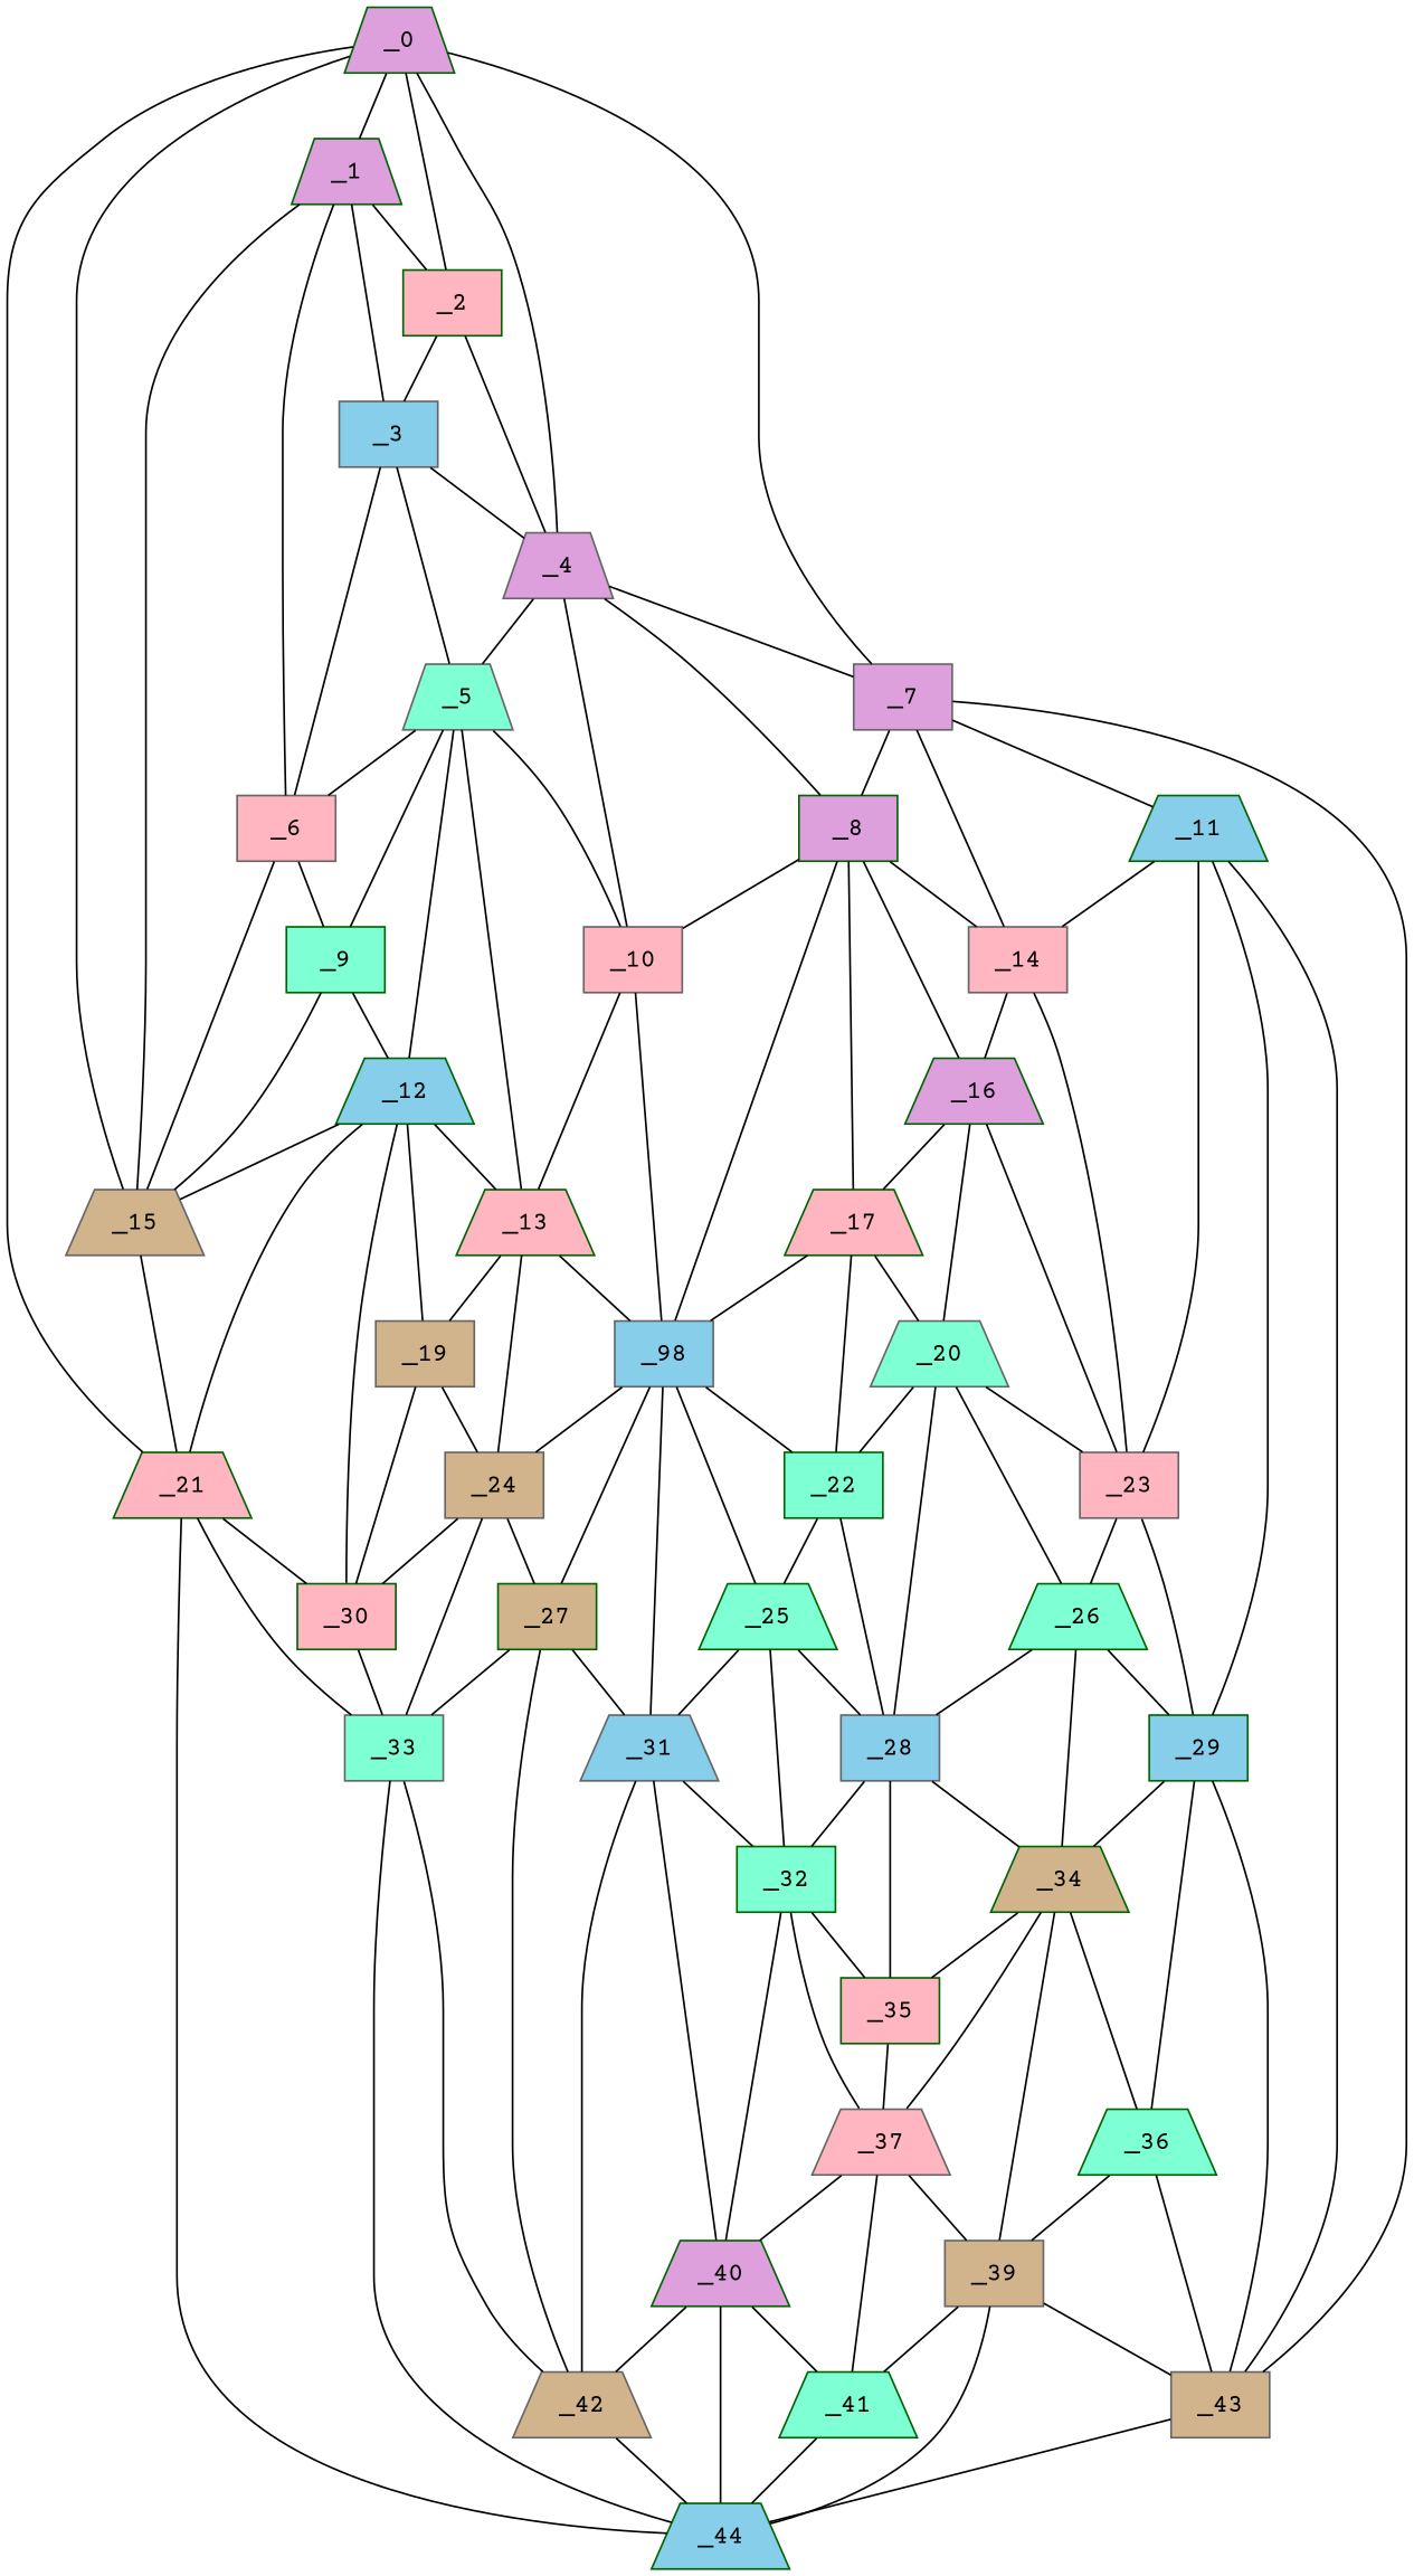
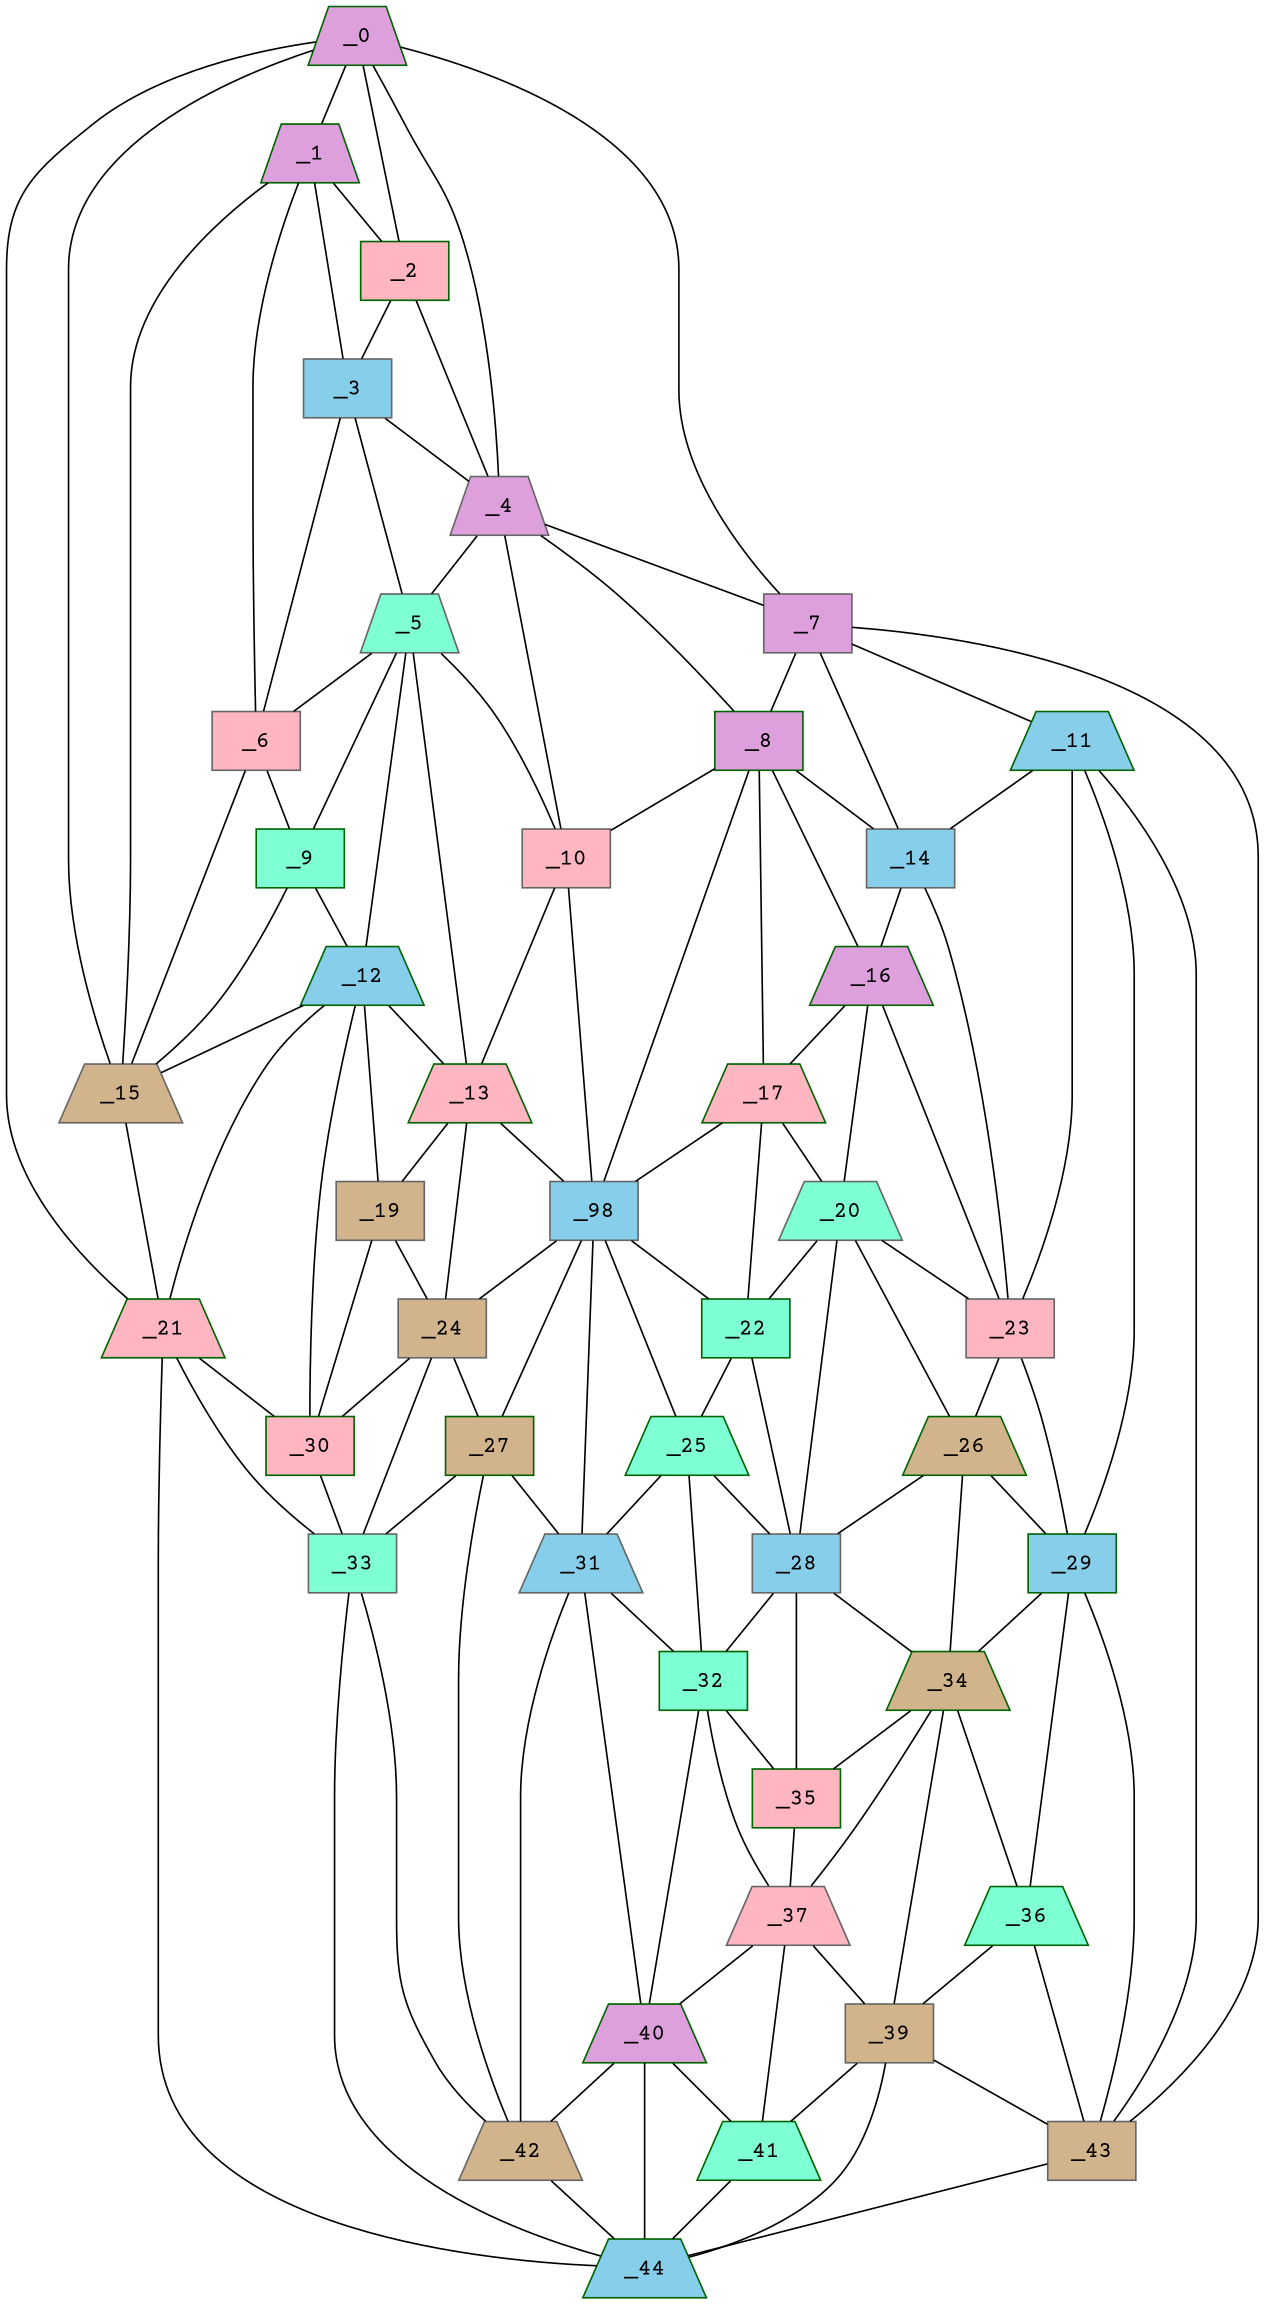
  graph {
    fontname="Courier Prime"
    node [color=darkgreen fillcolor=lightpink fontname="Courier Prime" shape=trapezium style=filled x=55 y=12]
    edge [fontname="Courier Prime" valence=2]
    _0 [fillcolor=plum x=9]
    _1 [fillcolor=plum x=21]
    _2 [shape=box x=27 y=17]
    _4 [color=gray40 fillcolor=plum x=41 y=39]
    _7 [color=gray40 fillcolor=plum shape=box x=50 y=125]
    _15 [color=gray40 fillcolor=tan x=65 y=4]
    _21 [x=75 y=2]
    _3 [color=gray40 fillcolor=skyblue shape=box x=39 y=17]
    _6 [color=gray40 shape=box x=49 y=10]
    _5 [color=gray40 fillcolor=aquamarine x=46 y=25]
    _8 [fillcolor=plum shape=box x=53 y=54]
    _10 [color=gray40 shape=box y=41]
    _11 [fillcolor=skyblue y=122]
-   _14 [color=gray40 shape=box x=64 y=92]
+   _14 [color=gray40 fillcolor=skyblue shape=box x=64 y=92]
    _43 [color=gray40 fillcolor=tan shape=box x=120 y=112]
    _30 [shape=box x=86 y=13]
    _33 [color=gray40 fillcolor=aquamarine shape=box x=94 y=20]
    _44 [fillcolor=skyblue x=123 y=41]
    _9 [fillcolor=aquamarine shape=box y=14]
    _12 [fillcolor=skyblue x=60 y=20]
    _13 [x=61 y=35]
    _16 [fillcolor=plum x=66 y=73]
    _17 [x=67 y=62]
    n24 [color=gray40 fillcolor=skyblue label=_98 shape=box x=70 y=54]
    _23 [color=gray40 shape=box x=76 y=88]
    _29 [fillcolor=skyblue shape=box x=83 y=88]
    _42 [color=gray40 fillcolor=tan x=113 y=38]
    _19 [color=gray40 fillcolor=tan shape=box x=71 y=29]
    _24 [color=gray40 fillcolor=tan shape=box x=77 y=34]
    _20 [color=gray40 fillcolor=aquamarine x=74 y=73]
    _22 [fillcolor=aquamarine shape=box x=76 y=59]
    _25 [fillcolor=aquamarine x=80 y=58]
    _27 [fillcolor=tan shape=box x=83 y=39]
    _31 [color=gray40 fillcolor=skyblue x=87 y=51]
-   _26 [fillcolor=aquamarine x=82 y=72]
+   _26 [fillcolor=tan x=82 y=72]
    _34 [fillcolor=tan x=94 y=70]
    _36 [fillcolor=aquamarine x=99 y=86]
    _28 [color=gray40 fillcolor=skyblue shape=box x=83 y=62]
    _32 [fillcolor=aquamarine shape=box x=91 y=55]
    _40 [fillcolor=plum x=111 y=49]
    _35 [shape=box x=96 y=60]
    _37 [color=gray40 x=104 y=60]
    _39 [color=gray40 fillcolor=tan shape=box x=110 y=68]
    _41 [fillcolor=aquamarine x=112 y=59]
    _0 -- _1
    _0 -- _2
    _0 -- _4 [valence=1]
    _0 -- _7 [valence=1]
    _0 -- _15
    _0 -- _21 [valence=1]
    _1 -- _2
    _1 -- _15 [valence=1]
    _1 -- _3
    _1 -- _6
    _2 -- _4 [valence=1]
    _2 -- _3 [valence=1]
    _4 -- _7 [valence=1]
    _4 -- _5 [valence=1]
    _4 -- _8
    _4 -- _10 [valence=1]
    _7 -- _8
    _7 -- _11
    _7 -- _14 [valence=1]
    _7 -- _43 [valence=1]
    _15 -- _21
    _21 -- _30 [valence=1]
    _21 -- _33
    _21 -- _44 [valence=1]
    _3 -- _4
    _3 -- _6
    _3 -- _5
    _6 -- _15
    _6 -- _9 [valence=1]
    _5 -- _6
    _5 -- _10
    _5 -- _9
    _5 -- _12
    _5 -- _13
    _8 -- _10
    _8 -- _14
    _8 -- _16
    _8 -- _17
    _8 -- n24 [valence=1]
    _10 -- _13
    _10 -- n24
    _11 -- _14
    _11 -- _43 [valence=1]
    _11 -- _23
    _11 -- _29
    _14 -- _16
    _14 -- _23
    _43 -- _44 [valence=1]
    _30 -- _33
    _33 -- _44 [valence=1]
    _33 -- _42
    _9 -- _15 [valence=1]
    _9 -- _12
    _12 -- _15
    _12 -- _21
    _12 -- _30 [valence=1]
    _12 -- _13
    _12 -- _19
    _13 -- n24 [valence=1]
    _13 -- _19 [valence=1]
    _13 -- _24
    _16 -- _17
    _16 -- _23
    _16 -- _20 [valence=1]
    _17 -- n24
    _17 -- _20
    _17 -- _22 [valence=1]
    n24 -- _24
    n24 -- _22 [valence=1]
    n24 -- _25
    n24 -- _27
    n24 -- _31
    _23 -- _29
    _23 -- _26
    _29 -- _43 [valence=1]
    _29 -- _34 [valence=1]
    _29 -- _36
    _42 -- _44
    _19 -- _30 [valence=1]
    _19 -- _24
    _24 -- _30
    _24 -- _33
    _24 -- _27
    _20 -- _23
    _20 -- _22
    _20 -- _26
    _20 -- _28 [valence=1]
    _22 -- _25 [valence=1]
    _22 -- _28
    _25 -- _31
    _25 -- _28
    _25 -- _32
    _27 -- _33 [valence=1]
    _27 -- _42
    _27 -- _31
    _31 -- _42 [valence=1]
    _31 -- _32
    _31 -- _40 [valence=1]
    _26 -- _29
    _26 -- _34
    _26 -- _28 [valence=1]
    _34 -- _36 [valence=1]
    _34 -- _35
    _34 -- _37 [valence=1]
    _34 -- _39
    _36 -- _43 [valence=1]
    _36 -- _39 [valence=1]
    _28 -- _34
    _28 -- _32
    _28 -- _35 [valence=1]
    _32 -- _40
    _32 -- _35
    _32 -- _37
    _40 -- _44
    _40 -- _42
    _40 -- _41
    _35 -- _37 [valence=1]
    _37 -- _40 [valence=1]
    _37 -- _39 [valence=1]
    _37 -- _41
    _39 -- _43
    _39 -- _44 [valence=1]
    _39 -- _41
    _41 -- _44
  }
